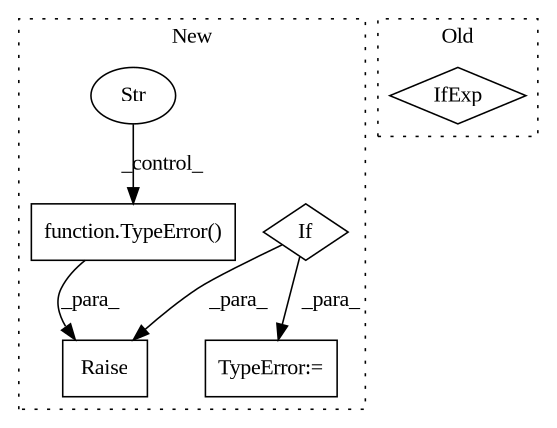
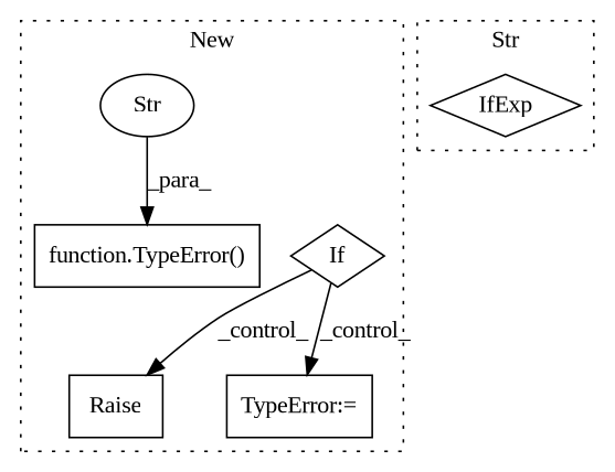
  digraph {
    fontname="Liberation Serif"
    node [fontname="Liberation Serif" l=3 shape=box]
    edge [fontname="Liberation Serif"]
    n1 [a=75 l="31,18" label="function.TypeError()" s="10293,10494"]
    n2 [a=91 l=6 label=Raise s=10287]
    n3 [a=96 label=If s=9968 shape=diamond]
    n4 [a=68 label="TypeError:=" s=10639]
    n5 [a=66 l=170 label=Str s=10324 shape=ellipse]
    n6 [a=51 l="4,6" label=IfExp s="7403,7435" shape=diamond]
    subgraph cluster_1 {
      label=New
      style=dotted
      n1
      n2
      n3
      n4
      n5
    }
    subgraph cluster_2 {
-     label=Old
+     label=Str
      style=dotted
      n6
    }
-   n1 -> n2 [label=_para_]
-   n3 -> n2 [label=_para_]
-   n3 -> n4 [label=_para_]
-   n5 -> n1 [label=_control_]
+   n3 -> n2 [label=_control_]
+   n3 -> n4 [label=_control_]
+   n5 -> n1 [label=_para_]
  }
